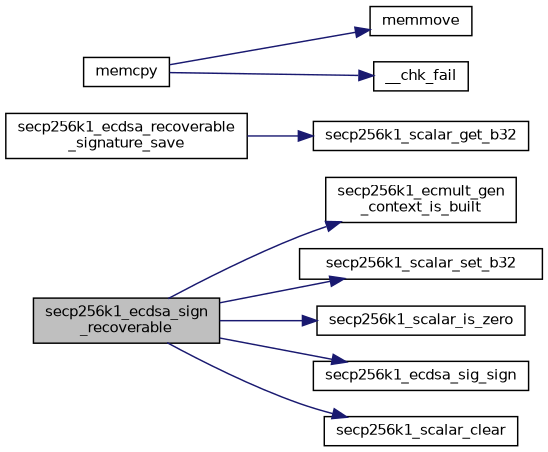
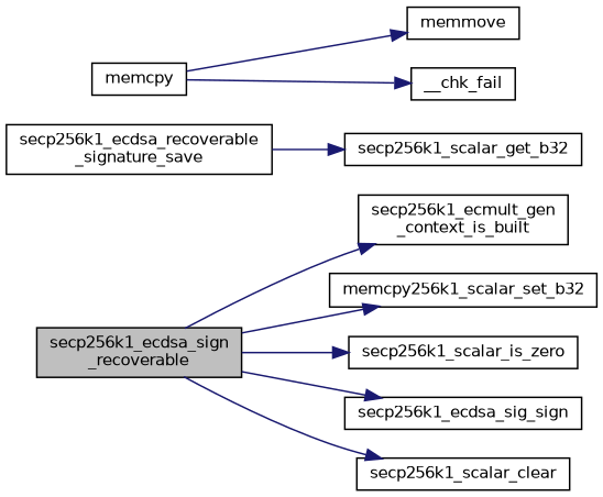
  digraph {
    rankdir=LR
    node [color=black fillcolor=white fontname=Helvetica fontsize=10 shape=record style=filled]
    edge [color=midnightblue fontname=Helvetica fontsize=10 labelfontname=Helvetica labelfontsize=10 style=solid]
    n1 [fillcolor=grey75 fontcolor=black height=0.2 label="secp256k1_ecdsa_sign\l_recoverable" width=0.4]
    n2 [height=0.2 label="secp256k1_ecmult_gen\l_context_is_built" width=0.4]
-   n3 [height=0.2 label=secp256k1_scalar_set_b32 width=0.4]
+   n3 [height=0.2 label=memcpy256k1_scalar_set_b32 width=0.4]
    n4 [height=0.2 label=secp256k1_scalar_is_zero width=0.4]
    n5 [height=0.2 label=secp256k1_ecdsa_sig_sign width=0.4]
    n6 [height=0.2 label=secp256k1_scalar_clear width=0.4]
    n7 [height=0.2 label="secp256k1_ecdsa_recoverable\l_signature_save" width=0.4]
    n8 [height=0.2 label=secp256k1_scalar_get_b32 width=0.4]
    n9 [height=0.2 label=memcpy width=0.4]
    n10 [height=0.2 label=memmove width=0.4]
    n11 [height=0.2 label=__chk_fail width=0.4]
    n1 -> n2
    n1 -> n3
    n1 -> n4
    n1 -> n5
    n1 -> n6
    n7 -> n8
    n9 -> n10
    n9 -> n11
  }
